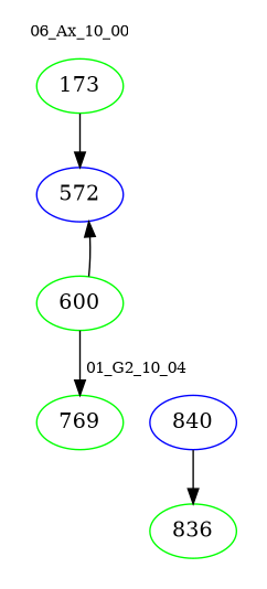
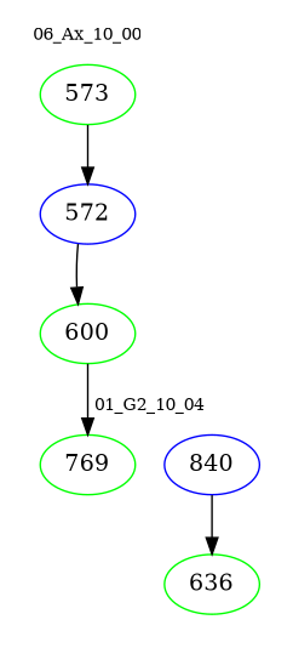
  digraph {
    node [color=green]
    edge [color=black]
    n1 [color=blue label=572]
-   n2 [label=173]
+   n2 [label=573]
    n3 [label=600]
    n4 [color=blue label=840]
    n5 [label=769]
-   n6 [label=836]
+   n6 [label=636]
    subgraph cluster_1 {
      color=white
      fontsize=10
      label="06_Ax_10_00"
      n1
      n2
      n3
    }
    subgraph cluster_2 {
      color=white
      fontsize=10
      label="01_G2_10_04"
      n4
      n5
      n6
    }
-   n3 -> n1
+   n1 -> n3
    n2 -> n1
    n3 -> n5
    n4 -> n6
  }
